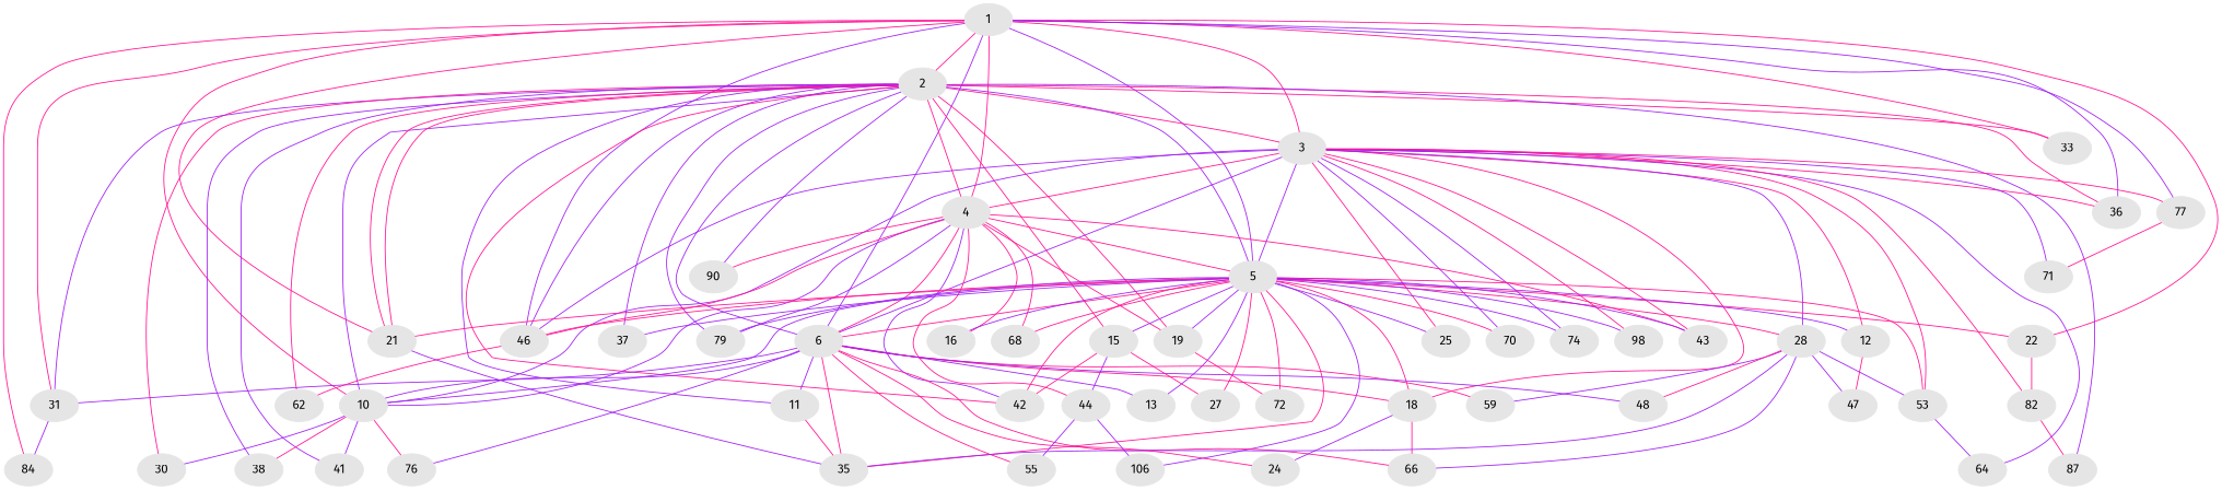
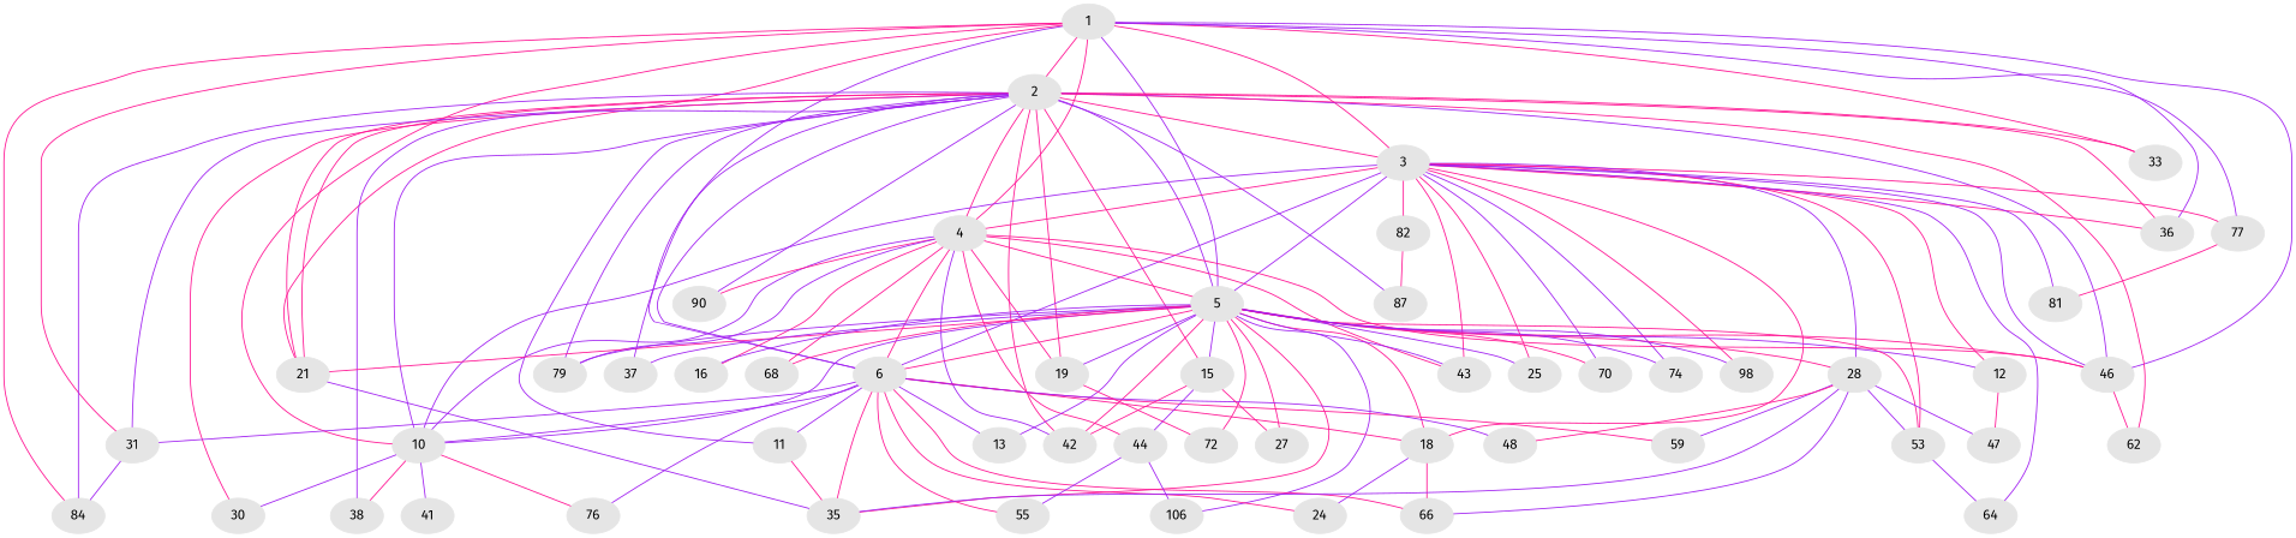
  graph {
    fontname="Fira Sans"
    node [color=gray90 fontname="Fira Sans" style=filled]
    edge [color=deeppink fontname="Fira Sans"]
    1 [super="+63"]
    2 [super="+97+109+99+95+78+7+14"]
    3 [super="+67+8"]
    4 [super="+49+73"]
    5 [super="+56+9+107+34+45+23+29+20"]
    6 [super="+69"]
    10
    21 [super="+52+57"]
-   22
    31
    33
    36
    46 [super="+50"]
    77
    84
    11
    15 [super="+102"]
    19
    30
    37 [super="+75"]
    38 [super="+54"]
    n22 [label=90]
    41
    42 [super="+86"]
    62
    79
    87
    12
    18
    25 [super="+103"]
    28 [super="+51"]
    43 [super="+108"]
    53 [super="+58+110"]
    64
    70
    74
-   81 [label=71]
+   81
    82
    98
    16
    44
    68
    13
    27
    35 [super="+100+91+92"]
    72
    106
    59 [super="+96"]
    24
    48
    55
    66 [super="+90"]
    76
    47
    1 -- 2 [weight=4]
    1 -- 3 [weight=2]
    1 -- 4
    1 -- 5 [color=purple weight=3]
    1 -- 6 [color=purple]
    1 -- 10
    1 -- 21
-   1 -- 22
    1 -- 31
    1 -- 33
    1 -- 36 [color=purple]
    1 -- 46 [color=purple]
    1 -- 77 [color=purple]
    1 -- 84
    2 -- 3 [weight=5]
    2 -- 4 [weight=3]
    2 -- 5 [color=purple weight=10]
    2 -- 6 [color=purple weight=3]
    2 -- 10 [color=purple weight=4]
    2 -- 21
    2 -- 21
    2 -- 31 [color=purple]
    2 -- 33
    2 -- 36
    2 -- 46 [color=purple]
    2 -- 11 [color=purple]
    2 -- 15 [weight=2]
    2 -- 19
    2 -- 30
    2 -- 37 [color=purple weight=2]
    2 -- 38 [color=purple weight=2]
    2 -- n22 [color=purple]
-   2 -- 41 [color=purple]
+   2 -- 84 [color=purple]
    2 -- 42
    2 -- 62
    2 -- 79 [color=purple weight=2]
    2 -- 87 [color=purple]
    3 -- 4 [weight=2]
    3 -- 5 [color=purple weight=4]
    3 -- 6 [color=purple weight=2]
    3 -- 10 [color=purple weight=2]
    3 -- 36
    3 -- 46 [color=purple]
    3 -- 77
    3 -- 12
    3 -- 18
    3 -- 25
    3 -- 28 [color=purple]
    3 -- 43 [weight=3]
    3 -- 53 [weight=2]
    3 -- 64 [color=purple]
    3 -- 70 [color=purple]
    3 -- 74 [color=purple]
    3 -- 81 [color=purple]
    3 -- 82
    3 -- 98
    4 -- 5 [weight=2]
    4 -- 6 [weight=3]
    4 -- 10 [color=purple]
    4 -- 46
    4 -- 19
    4 -- n22
    4 -- 42 [color=purple]
    4 -- 79 [color=purple]
    4 -- 43
    4 -- 16
    4 -- 44
    4 -- 68
    5 -- 6 [weight=3]
    5 -- 10 [color=purple weight=2]
    5 -- 21
-   5 -- 22
    5 -- 46
    5 -- 15 [color=purple]
    5 -- 19 [color=purple]
    5 -- 37 [color=purple]
    5 -- 42
    5 -- 79 [color=purple]
    5 -- 12 [color=purple]
    5 -- 18
    5 -- 25 [color=purple weight=2]
    5 -- 28 [weight=2]
    5 -- 43 [color=purple]
    5 -- 53
    5 -- 70
    5 -- 74 [color=purple]
    5 -- 98 [color=purple]
    5 -- 16 [color=purple]
    5 -- 68
    5 -- 13 [color=purple]
    5 -- 27 [weight=2]
    5 -- 35
    5 -- 72
    5 -- 106 [color=purple]
    6 -- 10 [color=purple]
    6 -- 31 [color=purple]
    6 -- 11 [color=purple]
    6 -- 18
    6 -- 13 [color=purple]
    6 -- 35
    6 -- 59
    6 -- 24
    6 -- 48 [color=purple]
    6 -- 55
    6 -- 66
    6 -- 76 [color=purple]
    10 -- 30 [color=purple]
    10 -- 38 [weight=2]
    10 -- 41 [color=purple]
    10 -- 76
    21 -- 35 [color=purple]
-   22 -- 82
    31 -- 84 [color=purple]
    46 -- 62
    77 -- 81
    11 -- 35
    15 -- 42
    15 -- 44 [color=purple]
    15 -- 27
    19 -- 72
    12 -- 47
    18 -- 24 [color=purple]
    18 -- 66
    28 -- 53 [color=purple weight=2]
    28 -- 35 [color=purple]
    28 -- 59 [color=purple]
    28 -- 48
    28 -- 66 [color=purple]
    28 -- 47 [color=purple]
    53 -- 64 [color=purple]
    82 -- 87
    44 -- 106 [color=purple]
    44 -- 55 [color=purple]
  }
